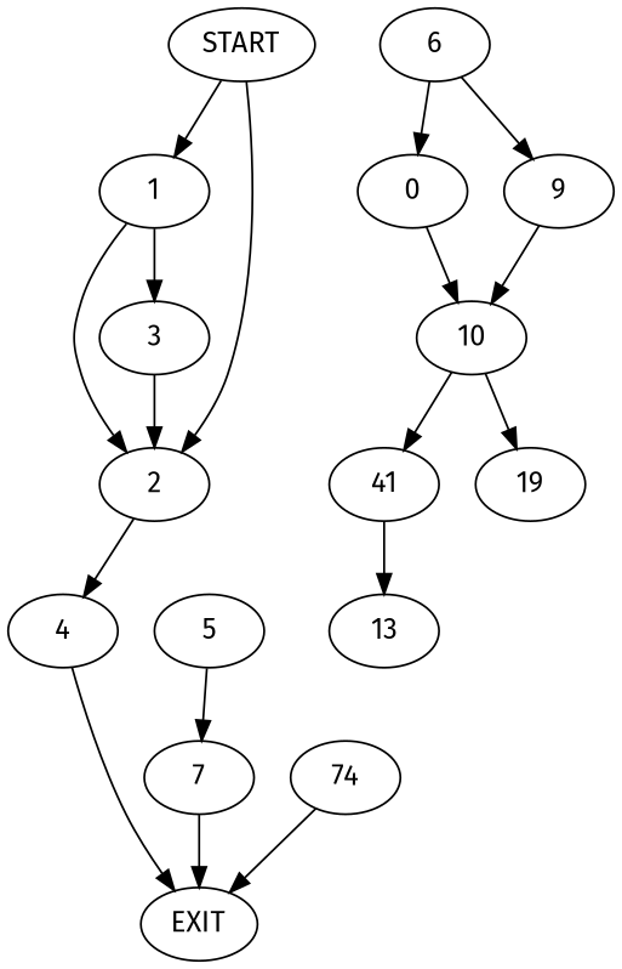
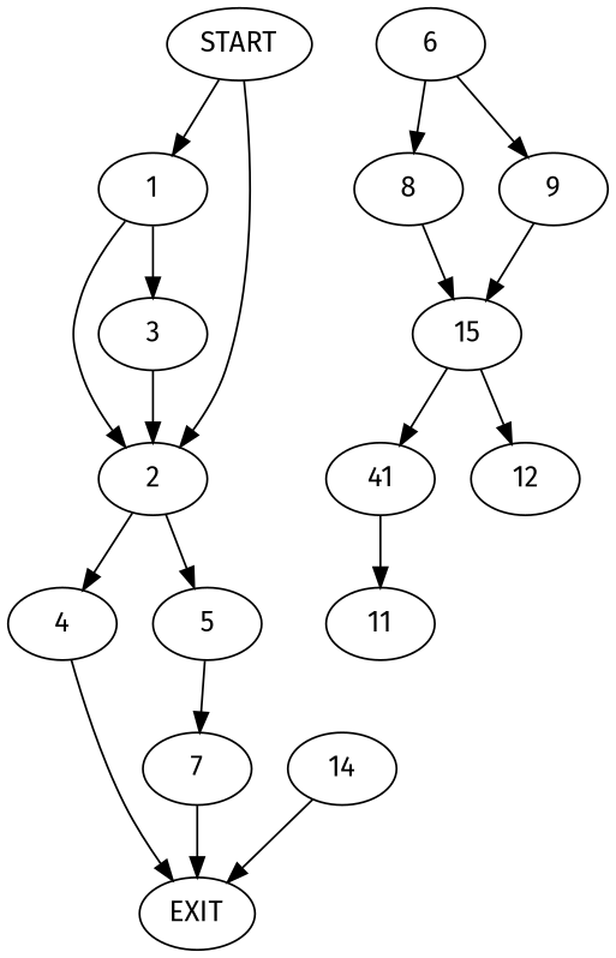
  digraph {
    fontname="Fira Sans"
    node [fontname="Fira Sans"]
    edge [fontname="Fira Sans"]
    n1 [label=START]
    1
    2
    3
    n5 [label=EXIT]
-   14 [label=74]
+   14
    4
    5
    7
    6
-   8 [label=0]
+   8
    9
-   10
+   10 [label=15]
    n14 [label=41]
-   12 [label=19]
-   13
+   12
+   13 [label=11]
    n1 -> 1
    n1 -> 2
    1 -> 2
    1 -> 3
    2 -> 4
+   2 -> 5
    3 -> 2
    14 -> n5
    4 -> n5
    5 -> 7
    7 -> n5
    6 -> 8
    6 -> 9
    8 -> 10
    9 -> 10
    10 -> n14
    10 -> 12
    n14 -> 13
  }
